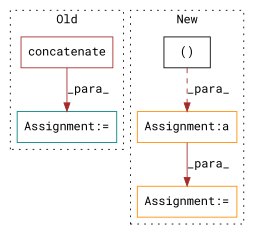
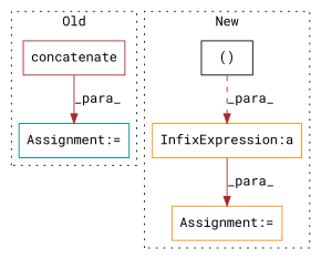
  digraph {
    fontname="Roboto Mono"
    node [a=7 l=1 shape=box color=darkorange fontname="Roboto Mono"]
    edge [color=brown style=solid fontname="Roboto Mono"]
    n1 [a=32 l="17,1" label=concatenate s="2545,2626" color=brown]
    n2 [label="Assignment:=" s=3028 color=teal]
    n3 [a=106 l=54 label="()" s=2887 color=black]
    n4 [label="Assignment:=" s=2869]
-   n5 [a=27 l=3 label="Assignment:a" s=2943]
+   n5 [a=27 l=3 label="InfixExpression:a" s=2943]
    subgraph cluster_1 {
      label=Old
      style=dotted
      n1
      n2
    }
    subgraph cluster_2 {
      label=New
      style=dotted
      n3
      n4
      n5
    }
    n1 -> n2 [label=_para_]
    n3 -> n5 [label=_para_ style=dashed]
    n5 -> n4 [label=_para_]
  }
